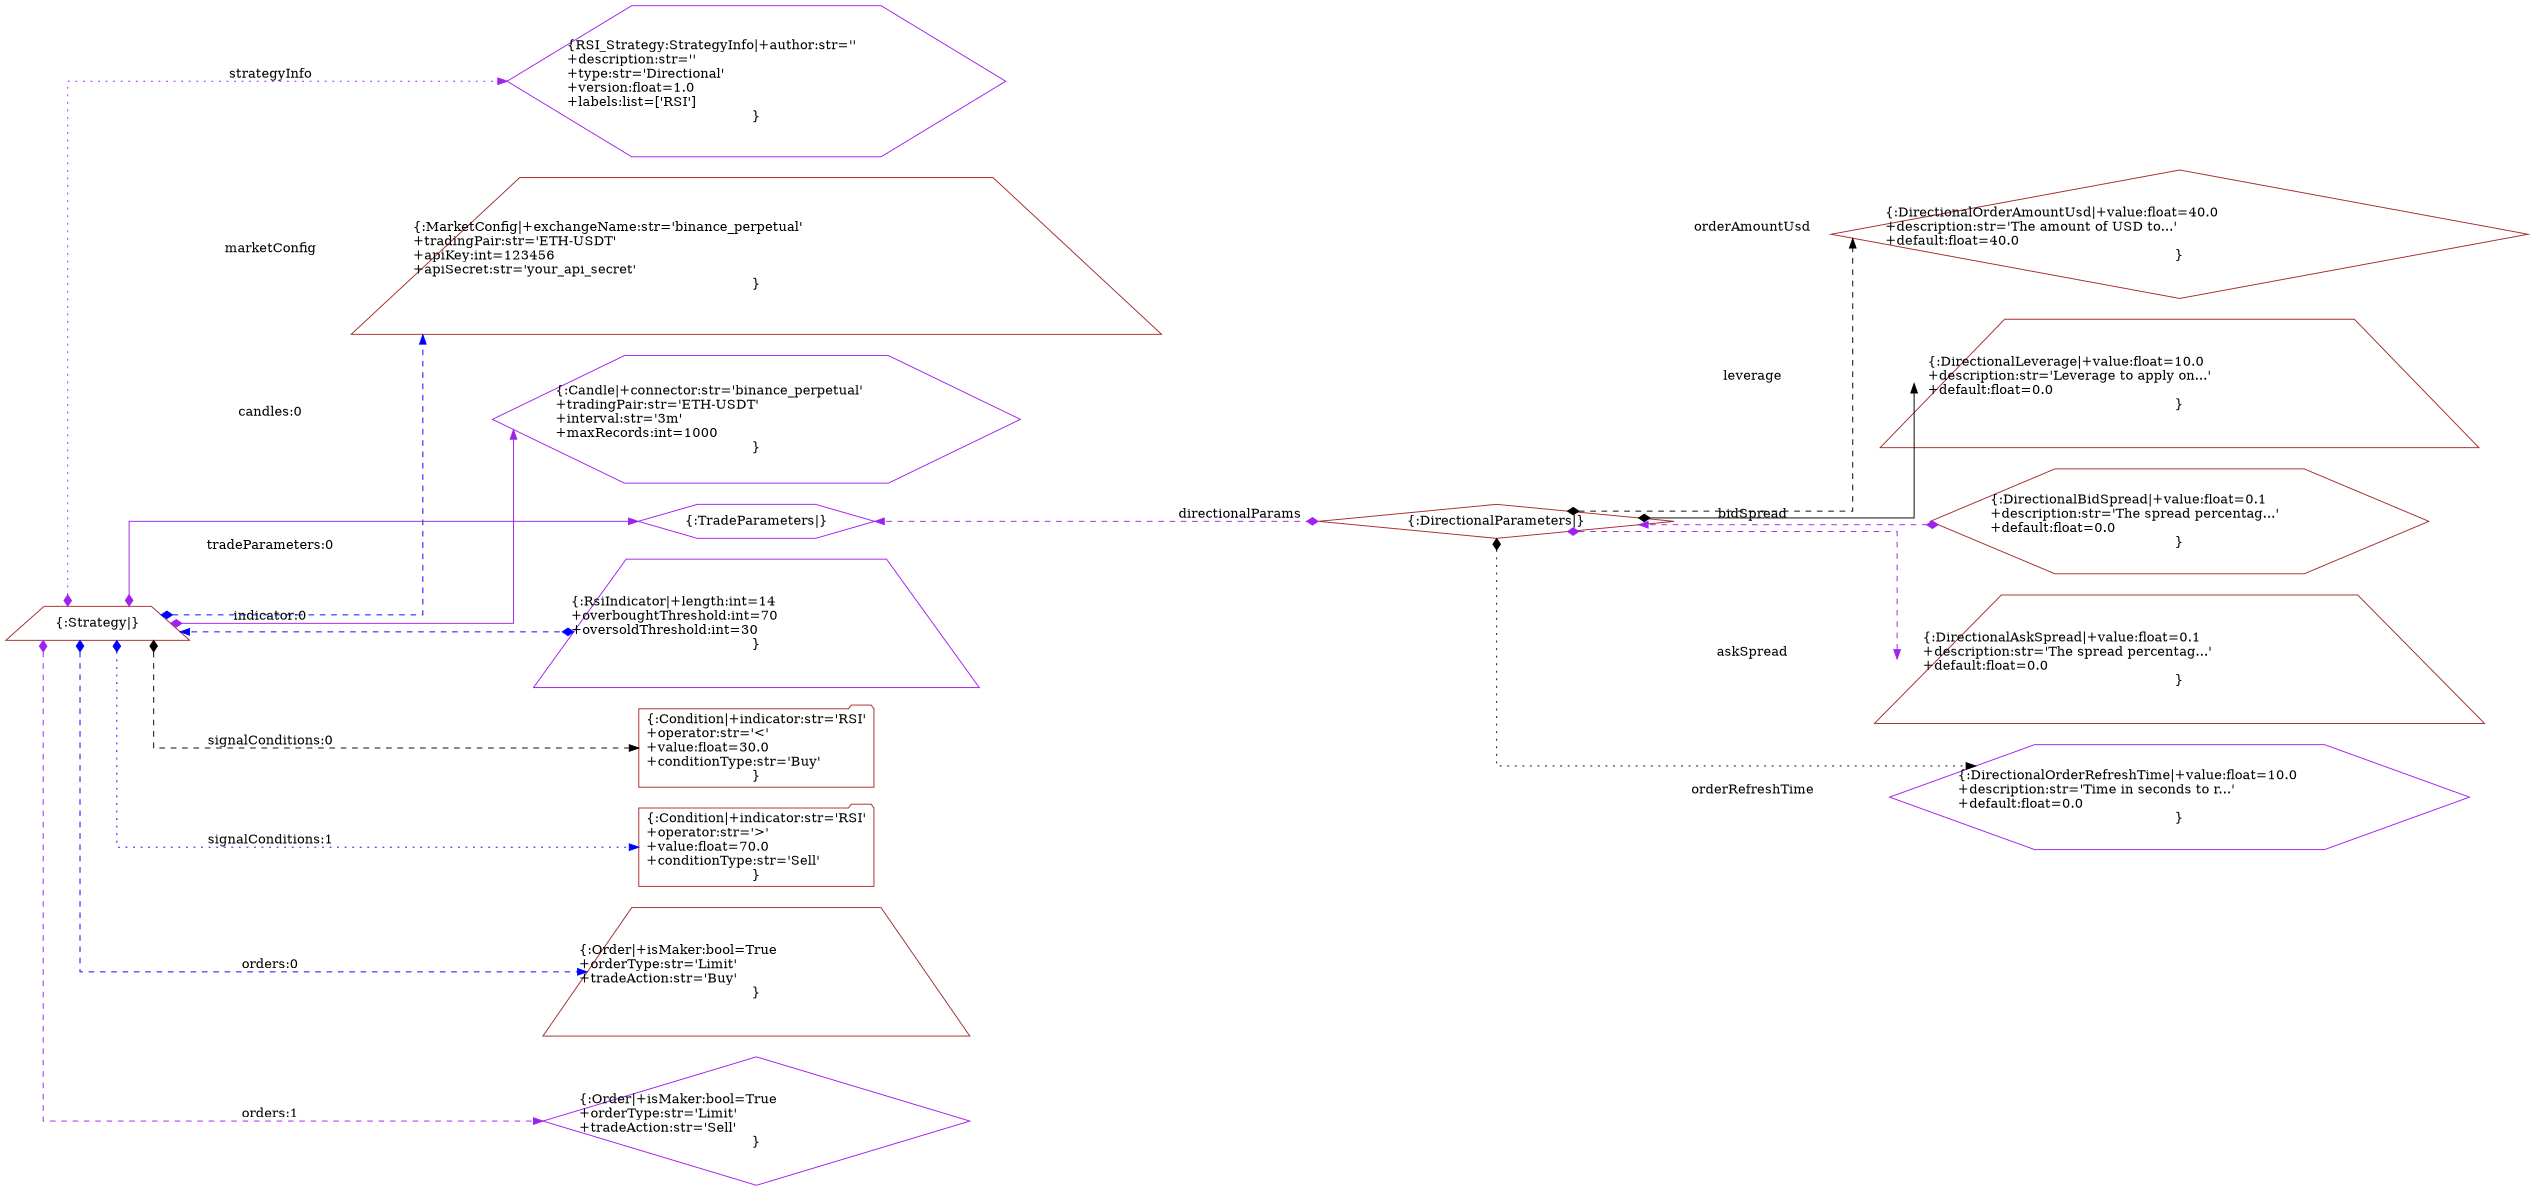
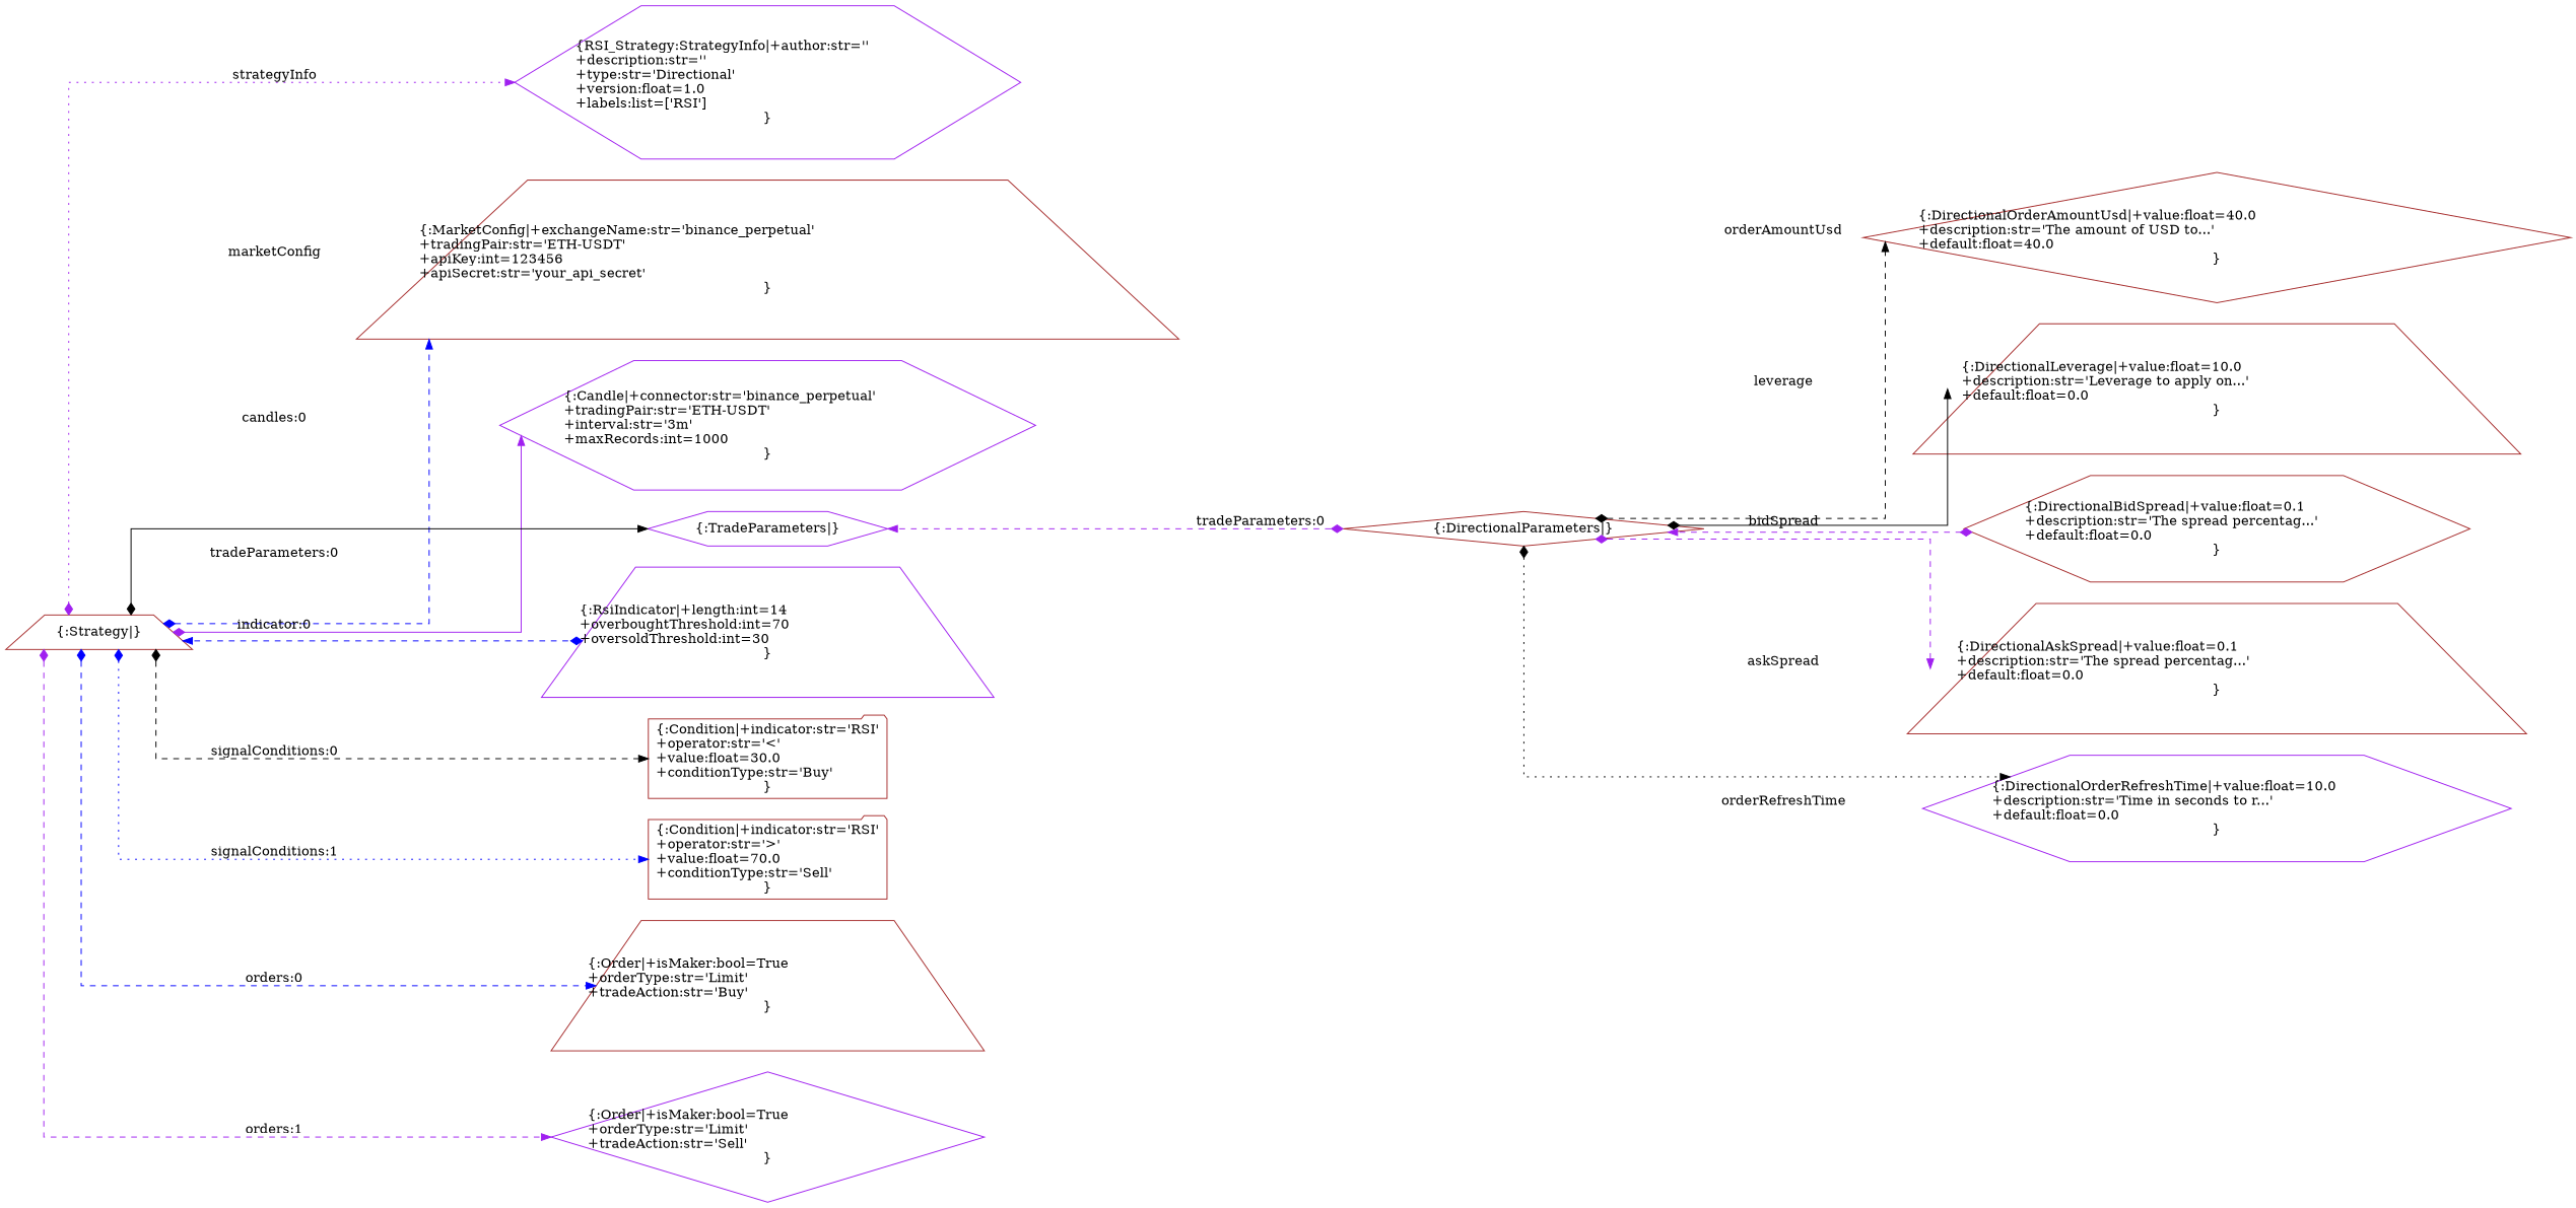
  digraph {
    nodesep=0.3
    rankdir=LR
    splines=ortho
    node [color=brown fillcolor=white shape=trapezium style=filled]
    edge [arrowtail=diamond color=purple dir=both minlen=1 style=dashed]
    n1 [label="{:Strategy|}"]
    n2 [color=purple label="{RSI_Strategy:StrategyInfo|+author:str=''\l+description:str=''\l+type:str='Directional'\l+version:float=1.0\l+labels:list=['RSI']\l}" shape=hexagon]
    n3 [label="{:MarketConfig|+exchangeName:str='binance_perpetual'\l+tradingPair:str='ETH-USDT'\l+apiKey:int=123456\l+apiSecret:str='your_api_secret'\l}"]
    n4 [color=purple label="{:Candle|+connector:str='binance_perpetual'\l+tradingPair:str='ETH-USDT'\l+interval:str='3m'\l+maxRecords:int=1000\l}" shape=hexagon]
    n5 [color=purple label="{:TradeParameters|}" shape=hexagon]
    n6 [color=purple label="{:RsiIndicator|+length:int=14\l+overboughtThreshold:int=70\l+oversoldThreshold:int=30\l}"]
    n7 [label="{:Condition|+indicator:str='RSI'\l+operator:str='\<'\l+value:float=30.0\l+conditionType:str='Buy'\l}" shape=folder]
    n8 [label="{:Condition|+indicator:str='RSI'\l+operator:str='\>'\l+value:float=70.0\l+conditionType:str='Sell'\l}" shape=folder]
    n9 [label="{:Order|+isMaker:bool=True\l+orderType:str='Limit'\l+tradeAction:str='Buy'\l}"]
    n10 [color=purple label="{:Order|+isMaker:bool=True\l+orderType:str='Limit'\l+tradeAction:str='Sell'\l}" shape=diamond]
    n11 [label="{:DirectionalParameters|}" shape=diamond]
    n12 [label="{:DirectionalOrderAmountUsd|+value:float=40.0\l+description:str='The amount of USD to...'\l+default:float=40.0\l}" shape=diamond]
    n13 [label="{:DirectionalLeverage|+value:float=10.0\l+description:str='Leverage to apply on...'\l+default:float=0.0\l}"]
    n14 [label="{:DirectionalBidSpread|+value:float=0.1\l+description:str='The spread percentag...'\l+default:float=0.0\l}" shape=hexagon]
    n15 [label="{:DirectionalAskSpread|+value:float=0.1\l+description:str='The spread percentag...'\l+default:float=0.0\l}"]
    n16 [color=purple label="{:DirectionalOrderRefreshTime|+value:float=10.0\l+description:str='Time in seconds to r...'\l+default:float=0.0\l}" shape=hexagon]
    n1 -> n2 [label=strategyInfo style=dotted]
    n1 -> n3 [color=blue label=marketConfig]
    n1 -> n4 [label="candles:0" style=solid]
-   n1 -> n5 [label="tradeParameters:0" style=solid]
+   n1 -> n5 [color=black label="tradeParameters:0" style=solid]
    n1 -> n6 [color=blue label="indicator:0"]
    n1 -> n7 [color=black label="signalConditions:0"]
    n1 -> n8 [color=blue label="signalConditions:1" style=dotted]
    n1 -> n9 [color=blue label="orders:0"]
    n1 -> n10 [label="orders:1"]
-   n5 -> n11 [label=directionalParams]
+   n5 -> n11 [label="tradeParameters:0"]
    n11 -> n12 [color=black label=orderAmountUsd]
    n11 -> n13 [color=black label=leverage style=solid]
    n11 -> n14 [label=bidSpread]
    n11 -> n15 [label=askSpread]
    n11 -> n16 [color=black label=orderRefreshTime style=dotted]
  }
